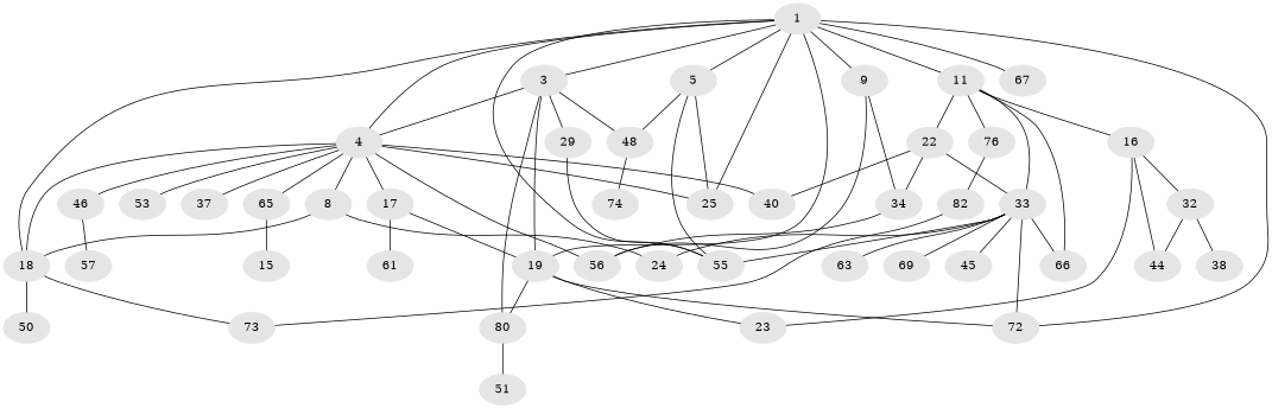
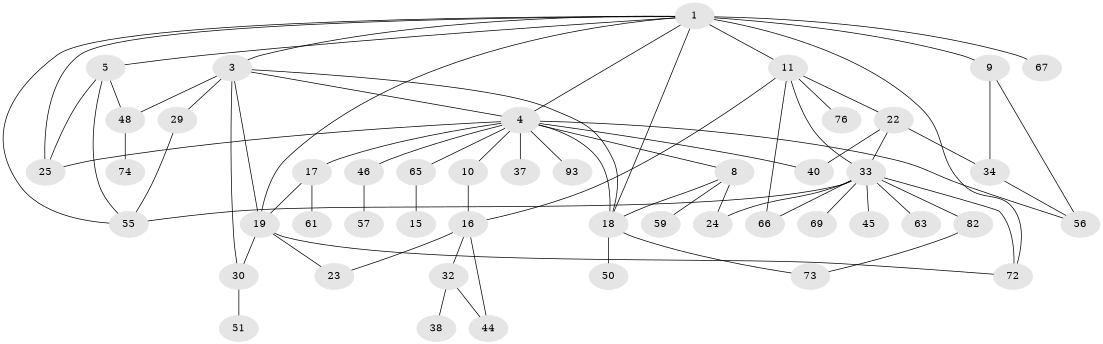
  graph {
    fontname="DejaVu Serif"
    node [color=gray90 fontname="DejaVu Serif" style=filled]
    edge [fontname="DejaVu Serif"]
    1 [super="+2+7"]
    3 [super="+21"]
    4 [super="+14+6"]
    5 [super="+20"]
    9
    11
    18 [super="+28+26"]
    19 [super="+71+68+36"]
    25 [super="+31+77"]
    55
    67 [super="+80"]
    72
    29
-   30 [label=80]
+   30
    48
    56 [super="+64"]
    8 [super="+12"]
+   10
    17 [super="+24"]
    37
    40
    46
-   53
+   53 [label=93]
    65
    34
    16
    22 [super="+27"]
    33 [super="+52+43+42"]
    66 [super="+78"]
    76
    50
    73
    23
    51
    74
    n36 [label=24]
+   59
    61
    57
    15
    32 [super="+70"]
    44
    69
    45
    n45 [label=82]
    63
    38
    1 -- 3
    1 -- 4
    1 -- 5
    1 -- 9 [weight=2]
    1 -- 11
    1 -- 18 [weight=2]
    1 -- 19
    1 -- 25
    1 -- 55
    1 -- 67 [weight=2]
    1 -- 72
    3 -- 4
+   3 -- 18 [weight=2]
    3 -- 19
    3 -- 29
    3 -- 30
    3 -- 48
    4 -- 18
    4 -- 25
    4 -- 56
    4 -- 8
+   4 -- 10
    4 -- 17
    4 -- 37
    4 -- 40
    4 -- 46
    4 -- 53
    4 -- 65
    5 -- 25
    5 -- 55
    5 -- 48
    9 -- 56
    9 -- 34
    11 -- 16
    11 -- 22
    11 -- 33
    11 -- 66
    11 -- 76
    18 -- 50
    18 -- 73
    19 -- 72
    19 -- 30
    19 -- 23
    29 -- 55
    30 -- 51
    48 -- 74
    8 -- 18
    8 -- n36
+   8 -- 59
+   10 -- 16
    17 -- 19
    17 -- 61
    46 -- 57
    65 -- 15
    34 -- 56
    16 -- 23
    16 -- 32
    16 -- 44
    22 -- 40
    22 -- 34
    22 -- 33
    33 -- 55
    33 -- 72
    33 -- 66
    33 -- n36
    33 -- 69
    33 -- 45
-   76 -- n45
+   33 -- n45
    33 -- 63
    32 -- 44
    32 -- 38
    n45 -- 73
  }
